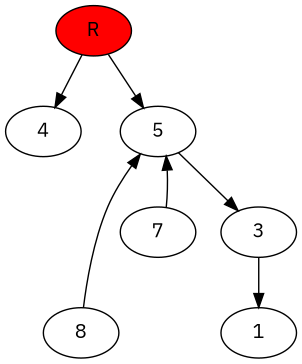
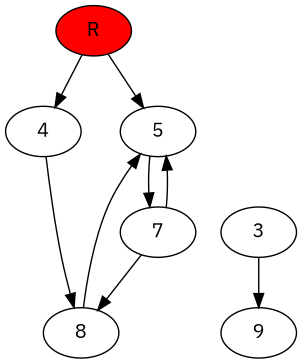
  digraph {
    fontname="IBM Plex Sans"
    node [fontname="IBM Plex Sans"]
    edge [fontname="IBM Plex Sans"]
    3
-   9 [label=1]
+   9
    4
    8
    5
    7
    R [fillcolor="#ff0000" style=filled]
    3 -> 9
+   4 -> 8
    8 -> 5
-   5 -> 3
+   5 -> 7
+   7 -> 8
    7 -> 5
    R -> 4
    R -> 5
  }
